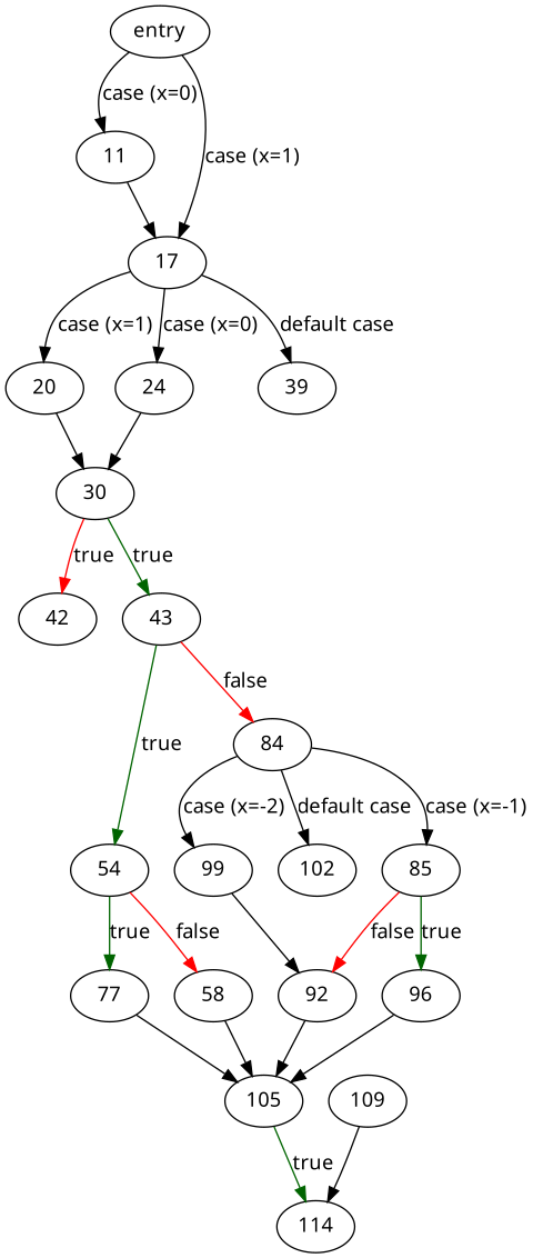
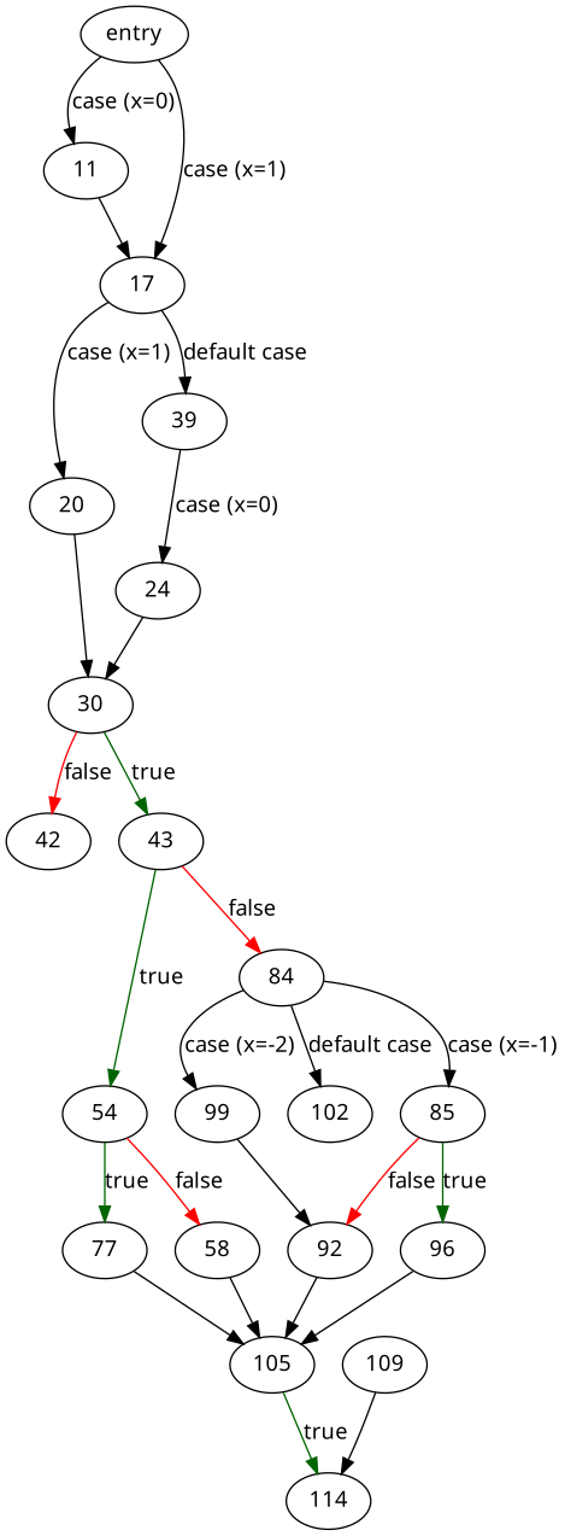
  digraph {
    fontname="Noto Sans"
    node [fontname="Noto Sans"]
    edge [fontname="Noto Sans"]
    n1 [label=entry]
    11
    17
    20
    24
    n6 [label=39]
    30
    42
    43
    54
    84
    58
    77
    85
    99
    102
    105
    114
    92
    96
    109
    n1 -> 11 [label="case (x=0)"]
    n1 -> 17 [label="case (x=1)"]
    11 -> 17
    17 -> 20 [label="case (x=1)"]
-   17 -> 24 [label="case (x=0)"]
+   n6 -> 24 [label="case (x=0)"]
    17 -> n6 [label="default case"]
    20 -> 30
    24 -> 30
-   30 -> 42 [color=red label=true]
+   30 -> 42 [color=red label=false]
    30 -> 43 [color=darkgreen label=true]
    43 -> 54 [color=darkgreen label=true]
    43 -> 84 [color=red label=false]
    54 -> 58 [color=red label=false]
    54 -> 77 [color=darkgreen label=true]
    84 -> 85 [label="case (x=-1)"]
    84 -> 99 [label="case (x=-2)"]
    84 -> 102 [label="default case"]
    58 -> 105
    77 -> 105
    85 -> 92 [color=red label=false]
    85 -> 96 [color=darkgreen label=true]
    99 -> 92
    105 -> 114 [color=darkgreen label=true]
    92 -> 105
    96 -> 105
    109 -> 114
  }
